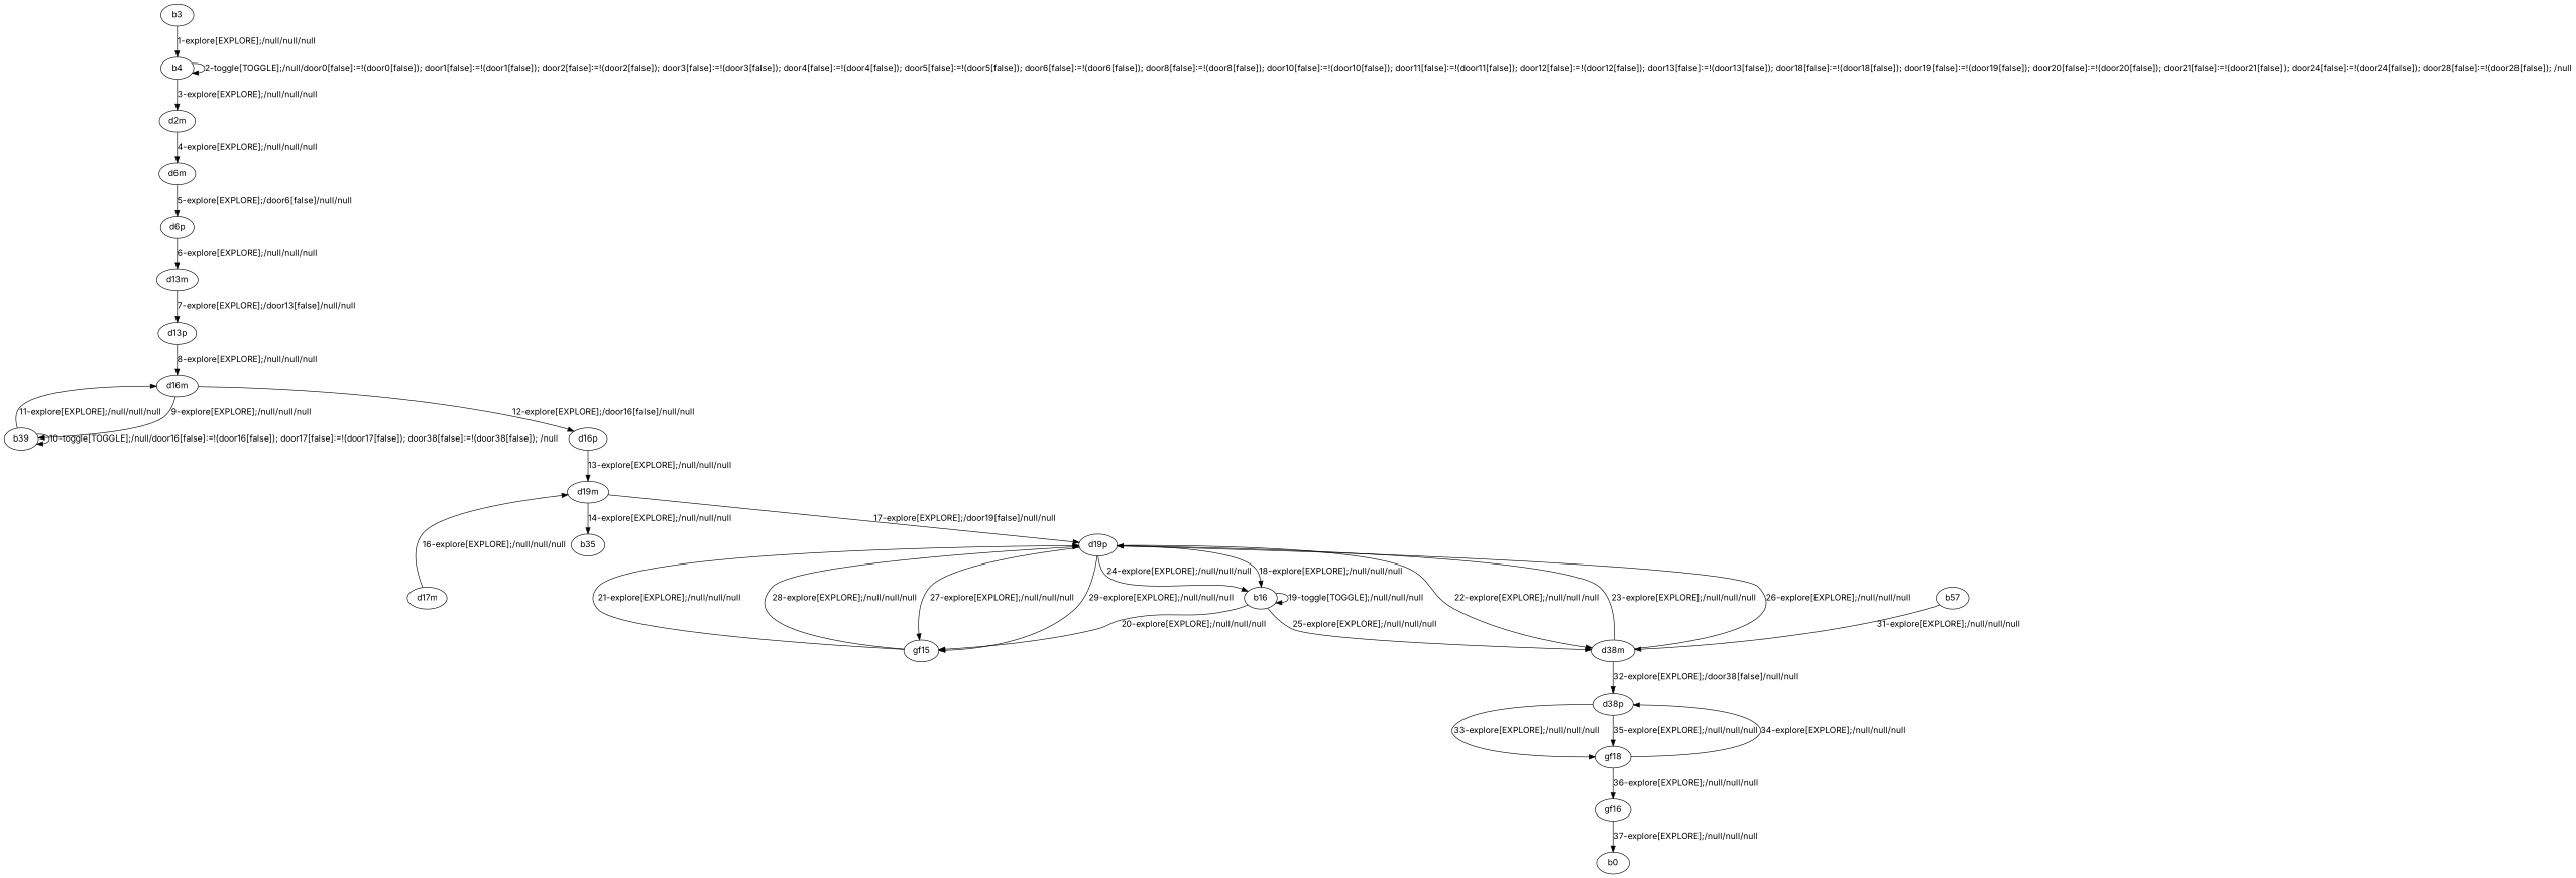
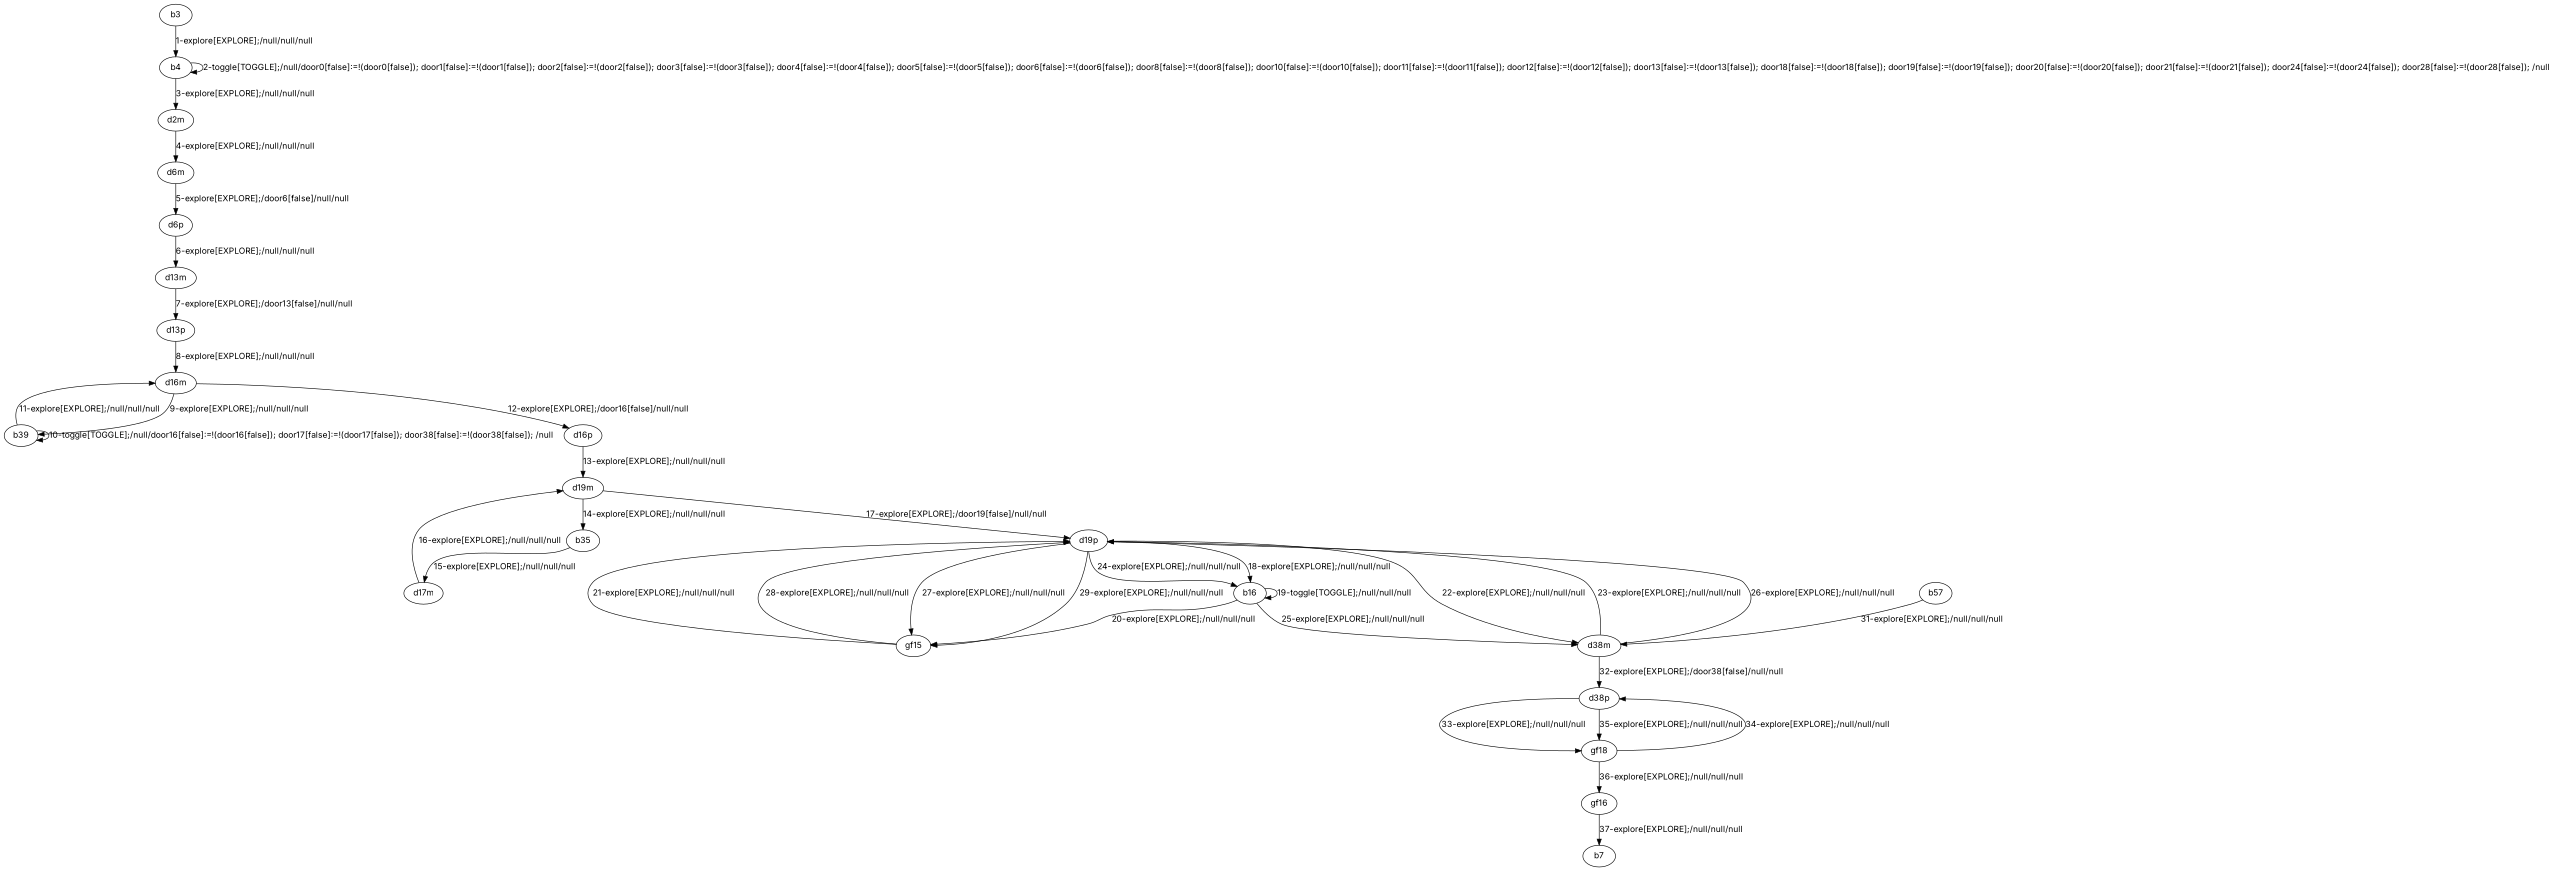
  digraph {
    fontname=Inter
    node [fontname=Inter]
    edge [fontname=Inter]
    b3
    b4
    d2m
    d6m
    d6p
    d13m
    d13p
    d16m
    b39
    d16p
    d19m
    b35
    d19p
    d17m
    n15 [label=b16]
    gf15
    d38m
    d38p
    b57
    gf18
    gf16
-   b7 [label=b0]
+   b7
    b3 -> b4 [label="1-explore[EXPLORE];/null/null/null"]
    b4 -> b4 [label="2-toggle[TOGGLE];/null/door0[false]:=!(door0[false]); door1[false]:=!(door1[false]); door2[false]:=!(door2[false]); door3[false]:=!(door3[false]); door4[false]:=!(door4[false]); door5[false]:=!(door5[false]); door6[false]:=!(door6[false]); door8[false]:=!(door8[false]); door10[false]:=!(door10[false]); door11[false]:=!(door11[false]); door12[false]:=!(door12[false]); door13[false]:=!(door13[false]); door18[false]:=!(door18[false]); door19[false]:=!(door19[false]); door20[false]:=!(door20[false]); door21[false]:=!(door21[false]); door24[false]:=!(door24[false]); door28[false]:=!(door28[false]); /null"]
    b4 -> d2m [label="3-explore[EXPLORE];/null/null/null"]
    d2m -> d6m [label="4-explore[EXPLORE];/null/null/null"]
    d6m -> d6p [label="5-explore[EXPLORE];/door6[false]/null/null"]
    d6p -> d13m [label="6-explore[EXPLORE];/null/null/null"]
    d13m -> d13p [label="7-explore[EXPLORE];/door13[false]/null/null"]
    d13p -> d16m [label="8-explore[EXPLORE];/null/null/null"]
    d16m -> b39 [label="9-explore[EXPLORE];/null/null/null"]
    d16m -> d16p [label="12-explore[EXPLORE];/door16[false]/null/null"]
    b39 -> d16m [label="11-explore[EXPLORE];/null/null/null"]
    b39 -> b39 [label="10-toggle[TOGGLE];/null/door16[false]:=!(door16[false]); door17[false]:=!(door17[false]); door38[false]:=!(door38[false]); /null"]
    d16p -> d19m [label="13-explore[EXPLORE];/null/null/null"]
    d19m -> b35 [label="14-explore[EXPLORE];/null/null/null"]
    d19m -> d19p [label="17-explore[EXPLORE];/door19[false]/null/null"]
+   b35 -> d17m [label="15-explore[EXPLORE];/null/null/null"]
    d19p -> n15 [label="18-explore[EXPLORE];/null/null/null"]
    d19p -> n15 [label="24-explore[EXPLORE];/null/null/null"]
    d19p -> gf15 [label="27-explore[EXPLORE];/null/null/null"]
    d19p -> gf15 [label="29-explore[EXPLORE];/null/null/null"]
    d19p -> d38m [label="22-explore[EXPLORE];/null/null/null"]
    d17m -> d19m [label="16-explore[EXPLORE];/null/null/null"]
    n15 -> n15 [label="19-toggle[TOGGLE];/null/null/null"]
    n15 -> gf15 [label="20-explore[EXPLORE];/null/null/null"]
    n15 -> d38m [label="25-explore[EXPLORE];/null/null/null"]
    gf15 -> d19p [label="21-explore[EXPLORE];/null/null/null"]
    gf15 -> d19p [label="28-explore[EXPLORE];/null/null/null"]
    d38m -> d19p [label="23-explore[EXPLORE];/null/null/null"]
    d38m -> d19p [label="26-explore[EXPLORE];/null/null/null"]
    d38m -> d38p [label="32-explore[EXPLORE];/door38[false]/null/null"]
    d38p -> gf18 [label="33-explore[EXPLORE];/null/null/null"]
    d38p -> gf18 [label="35-explore[EXPLORE];/null/null/null"]
    b57 -> d38m [label="31-explore[EXPLORE];/null/null/null"]
    gf18 -> d38p [label="34-explore[EXPLORE];/null/null/null"]
    gf18 -> gf16 [label="36-explore[EXPLORE];/null/null/null"]
    gf16 -> b7 [label="37-explore[EXPLORE];/null/null/null"]
  }
